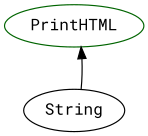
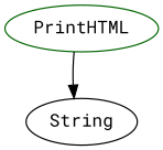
  digraph {
    fontname="Roboto Mono"
    node [fontname="Roboto Mono"]
    n1 [color=darkgreen label=PrintHTML shape=oval]
    String
-   String -> n1 [fontname="Roboto Mono"]
+   n1 -> String [fontname="Roboto Mono"]
  }
